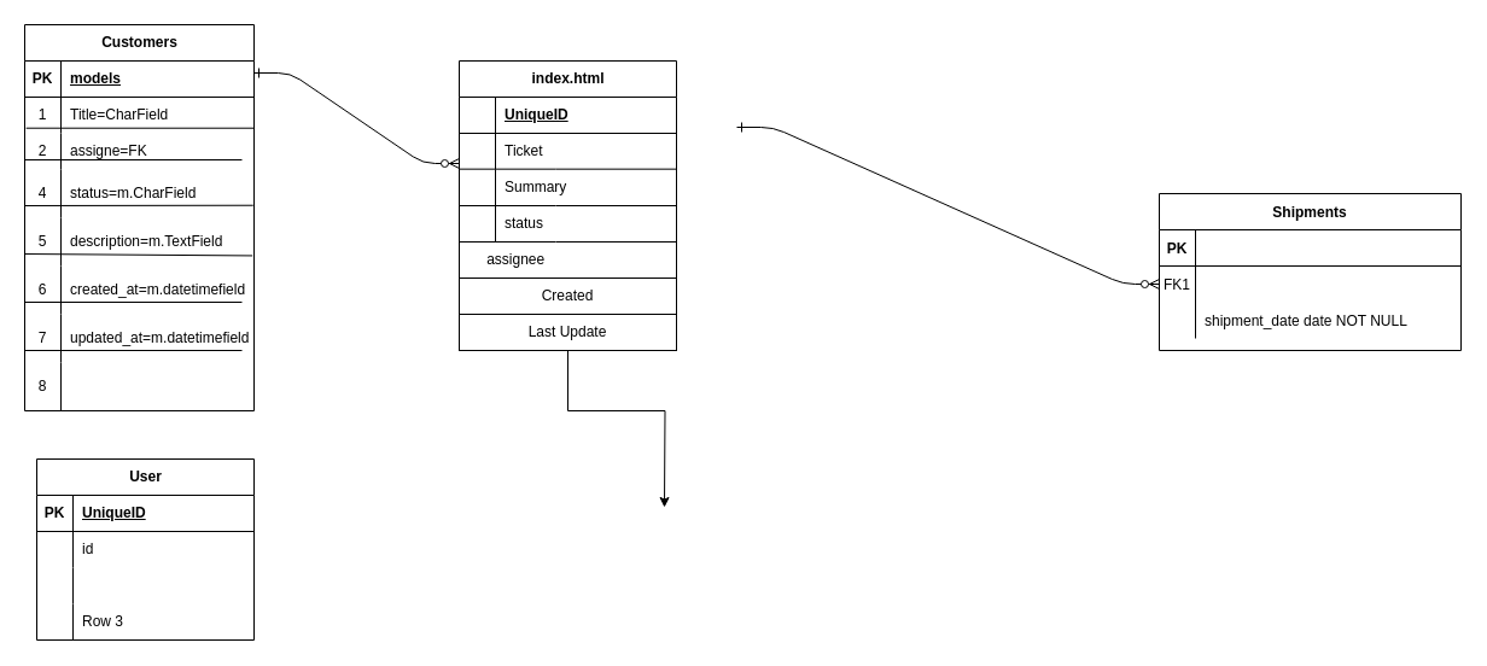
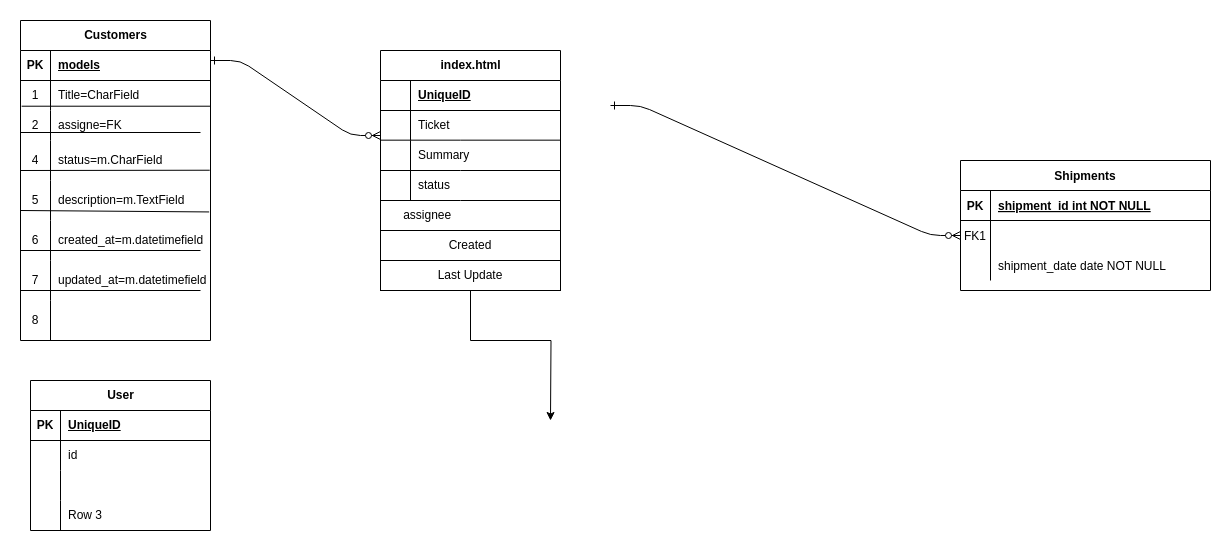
  <mxCell id="0" />
  <mxCell id="1" parent="0" />
  <mxCell id="2" value="" style="edgeStyle=entityRelationEdgeStyle;endArrow=ERzeroToMany;startArrow=ERone;endFill=1;startFill=0;" parent="1" edge="1"><mxGeometry width="100" height="100" relative="1" as="geometry"><mxPoint x="210" y="60" as="sourcePoint" /><mxPoint x="380" y="135" as="targetPoint" /></mxGeometry></mxCell>
  <mxCell id="3" value="" style="edgeStyle=entityRelationEdgeStyle;endArrow=ERzeroToMany;startArrow=ERone;endFill=1;startFill=0;" parent="1" target="8" edge="1"><mxGeometry width="100" height="100" relative="1" as="geometry"><mxPoint x="610" y="105" as="sourcePoint" /><mxPoint x="370" y="175" as="targetPoint" /></mxGeometry></mxCell>
  <mxCell id="4" value="Shipments" style="shape=table;startSize=30;container=1;collapsible=1;childLayout=tableLayout;fixedRows=1;rowLines=0;fontStyle=1;align=center;resizeLast=1;" parent="1" vertex="1"><mxGeometry x="960" y="160" width="250" height="130" as="geometry" /></mxCell>
  <mxCell id="5" value="" style="shape=partialRectangle;collapsible=0;dropTarget=0;pointerEvents=0;fillColor=none;points=[[0,0.5],[1,0.5]];portConstraint=eastwest;top=0;left=0;right=0;bottom=1;" parent="4" vertex="1"><mxGeometry y="30" width="250" height="30" as="geometry" /></mxCell>
  <mxCell id="6" value="PK" style="shape=partialRectangle;overflow=hidden;connectable=0;fillColor=none;top=0;left=0;bottom=0;right=0;fontStyle=1;" parent="5" vertex="1"><mxGeometry width="30" height="30" as="geometry"><mxRectangle width="30" height="30" as="alternateBounds" /></mxGeometry></mxCell>
+ <mxCell id="7" value="shipment_id int NOT NULL " style="shape=partialRectangle;overflow=hidden;connectable=0;fillColor=none;top=0;left=0;bottom=0;right=0;align=left;spacingLeft=6;fontStyle=5;" parent="5" vertex="1"><mxGeometry x="30" width="220" height="30" as="geometry"><mxRectangle width="220" height="30" as="alternateBounds" /></mxGeometry></mxCell>
  <mxCell id="8" value="" style="shape=partialRectangle;collapsible=0;dropTarget=0;pointerEvents=0;fillColor=none;points=[[0,0.5],[1,0.5]];portConstraint=eastwest;top=0;left=0;right=0;bottom=0;" parent="4" vertex="1"><mxGeometry y="60" width="250" height="30" as="geometry" /></mxCell>
  <mxCell id="9" value="FK1" style="shape=partialRectangle;overflow=hidden;connectable=0;fillColor=none;top=0;left=0;bottom=0;right=0;" parent="8" vertex="1"><mxGeometry width="30" height="30" as="geometry"><mxRectangle width="30" height="30" as="alternateBounds" /></mxGeometry></mxCell>
  <mxCell id="10" value="" style="shape=partialRectangle;collapsible=0;dropTarget=0;pointerEvents=0;fillColor=none;points=[[0,0.5],[1,0.5]];portConstraint=eastwest;top=0;left=0;right=0;bottom=0;" parent="4" vertex="1"><mxGeometry y="90" width="250" height="30" as="geometry" /></mxCell>
  <mxCell id="11" value="" style="shape=partialRectangle;overflow=hidden;connectable=0;fillColor=none;top=0;left=0;bottom=0;right=0;" parent="10" vertex="1"><mxGeometry width="30" height="30" as="geometry"><mxRectangle width="30" height="30" as="alternateBounds" /></mxGeometry></mxCell>
  <mxCell id="12" value="shipment_date date NOT NULL" style="shape=partialRectangle;overflow=hidden;connectable=0;fillColor=none;top=0;left=0;bottom=0;right=0;align=left;spacingLeft=6;" parent="10" vertex="1"><mxGeometry x="30" width="220" height="30" as="geometry"><mxRectangle width="220" height="30" as="alternateBounds" /></mxGeometry></mxCell>
  <mxCell id="13" value="Customers" style="shape=table;startSize=30;container=1;collapsible=1;childLayout=tableLayout;fixedRows=1;rowLines=0;fontStyle=1;align=center;resizeLast=1;html=1;" parent="1" vertex="1"><mxGeometry x="20" y="20" width="190" height="320" as="geometry" /></mxCell>
  <mxCell id="14" value="" style="shape=tableRow;horizontal=0;startSize=0;swimlaneHead=0;swimlaneBody=0;fillColor=none;collapsible=0;dropTarget=0;points=[[0,0.5],[1,0.5]];portConstraint=eastwest;top=0;left=0;right=0;bottom=1;" parent="13" vertex="1"><mxGeometry y="30" width="190" height="30" as="geometry" /></mxCell>
  <mxCell id="15" value="PK" style="shape=partialRectangle;connectable=0;fillColor=none;top=0;left=0;bottom=0;right=0;fontStyle=1;overflow=hidden;whiteSpace=wrap;html=1;" parent="14" vertex="1"><mxGeometry width="30" height="30" as="geometry"><mxRectangle width="30" height="30" as="alternateBounds" /></mxGeometry></mxCell>
  <mxCell id="16" value="models" style="shape=partialRectangle;connectable=0;fillColor=none;top=0;left=0;bottom=0;right=0;align=left;spacingLeft=6;fontStyle=5;overflow=hidden;whiteSpace=wrap;html=1;" parent="14" vertex="1"><mxGeometry x="30" width="160" height="30" as="geometry"><mxRectangle width="160" height="30" as="alternateBounds" /></mxGeometry></mxCell>
  <mxCell id="17" value="" style="shape=tableRow;horizontal=0;startSize=0;swimlaneHead=0;swimlaneBody=0;fillColor=none;collapsible=0;dropTarget=0;points=[[0,0.5],[1,0.5]];portConstraint=eastwest;top=0;left=0;right=0;bottom=0;" parent="13" vertex="1"><mxGeometry y="60" width="190" height="30" as="geometry" /></mxCell>
  <mxCell id="18" value="1" style="shape=partialRectangle;connectable=0;fillColor=none;top=0;left=0;bottom=0;right=0;editable=1;overflow=hidden;whiteSpace=wrap;html=1;" parent="17" vertex="1"><mxGeometry width="30" height="30" as="geometry"><mxRectangle width="30" height="30" as="alternateBounds" /></mxGeometry></mxCell>
  <mxCell id="19" value="Title=CharField" style="shape=partialRectangle;connectable=0;fillColor=none;top=0;left=0;bottom=0;right=0;align=left;spacingLeft=6;overflow=hidden;whiteSpace=wrap;html=1;" parent="17" vertex="1"><mxGeometry x="30" width="160" height="30" as="geometry"><mxRectangle width="160" height="30" as="alternateBounds" /></mxGeometry></mxCell>
  <mxCell id="20" value="" style="shape=tableRow;horizontal=0;startSize=0;swimlaneHead=0;swimlaneBody=0;fillColor=none;collapsible=0;dropTarget=0;points=[[0,0.5],[1,0.5]];portConstraint=eastwest;top=0;left=0;right=0;bottom=0;" parent="13" vertex="1"><mxGeometry y="90" width="190" height="30" as="geometry" /></mxCell>
  <mxCell id="21" value="2" style="shape=partialRectangle;connectable=0;fillColor=none;top=0;left=0;bottom=0;right=0;editable=1;overflow=hidden;whiteSpace=wrap;html=1;" parent="20" vertex="1"><mxGeometry width="30" height="30" as="geometry"><mxRectangle width="30" height="30" as="alternateBounds" /></mxGeometry></mxCell>
  <mxCell id="22" value="assigne=FK" style="shape=partialRectangle;connectable=0;fillColor=none;top=0;left=0;bottom=0;right=0;align=left;spacingLeft=6;overflow=hidden;whiteSpace=wrap;html=1;" parent="20" vertex="1"><mxGeometry x="30" width="160" height="30" as="geometry"><mxRectangle width="160" height="30" as="alternateBounds" /></mxGeometry></mxCell>
  <mxCell id="23" value="" style="shape=tableRow;horizontal=0;startSize=0;swimlaneHead=0;swimlaneBody=0;fillColor=none;collapsible=0;dropTarget=0;points=[[0,0.5],[1,0.5]];portConstraint=eastwest;top=0;left=0;right=0;bottom=0;" parent="13" vertex="1"><mxGeometry y="120" width="190" height="40" as="geometry" /></mxCell>
  <mxCell id="24" value="4" style="shape=partialRectangle;connectable=0;fillColor=none;top=0;left=0;bottom=0;right=0;editable=1;overflow=hidden;whiteSpace=wrap;html=1;" parent="23" vertex="1"><mxGeometry width="30" height="40" as="geometry"><mxRectangle width="30" height="40" as="alternateBounds" /></mxGeometry></mxCell>
  <mxCell id="25" value="status=m.CharField" style="shape=partialRectangle;connectable=0;fillColor=none;top=0;left=0;bottom=0;right=0;align=left;spacingLeft=6;overflow=hidden;whiteSpace=wrap;html=1;" parent="23" vertex="1"><mxGeometry x="30" width="160" height="40" as="geometry"><mxRectangle width="160" height="40" as="alternateBounds" /></mxGeometry></mxCell>
  <mxCell id="26" value="" style="shape=tableRow;horizontal=0;startSize=0;swimlaneHead=0;swimlaneBody=0;fillColor=none;collapsible=0;dropTarget=0;points=[[0,0.5],[1,0.5]];portConstraint=eastwest;top=0;left=0;right=0;bottom=0;" parent="13" vertex="1"><mxGeometry y="160" width="190" height="40" as="geometry" /></mxCell>
  <mxCell id="27" value="5" style="shape=partialRectangle;connectable=0;fillColor=none;top=0;left=0;bottom=0;right=0;editable=1;overflow=hidden;whiteSpace=wrap;html=1;" parent="26" vertex="1"><mxGeometry width="30" height="40" as="geometry"><mxRectangle width="30" height="40" as="alternateBounds" /></mxGeometry></mxCell>
  <mxCell id="28" value="description=m.TextField" style="shape=partialRectangle;connectable=0;fillColor=none;top=0;left=0;bottom=0;right=0;align=left;spacingLeft=6;overflow=hidden;whiteSpace=wrap;html=1;" parent="26" vertex="1"><mxGeometry x="30" width="160" height="40" as="geometry"><mxRectangle width="160" height="40" as="alternateBounds" /></mxGeometry></mxCell>
  <mxCell id="29" value="" style="shape=tableRow;horizontal=0;startSize=0;swimlaneHead=0;swimlaneBody=0;fillColor=none;collapsible=0;dropTarget=0;points=[[0,0.5],[1,0.5]];portConstraint=eastwest;top=0;left=0;right=0;bottom=0;" parent="13" vertex="1"><mxGeometry y="200" width="190" height="40" as="geometry" /></mxCell>
  <mxCell id="30" value="6" style="shape=partialRectangle;connectable=0;fillColor=none;top=0;left=0;bottom=0;right=0;editable=1;overflow=hidden;whiteSpace=wrap;html=1;" parent="29" vertex="1"><mxGeometry width="30" height="40" as="geometry"><mxRectangle width="30" height="40" as="alternateBounds" /></mxGeometry></mxCell>
  <mxCell id="31" value="created_at=m.datetimefield" style="shape=partialRectangle;connectable=0;fillColor=none;top=0;left=0;bottom=0;right=0;align=left;spacingLeft=6;overflow=hidden;whiteSpace=wrap;html=1;" parent="29" vertex="1"><mxGeometry x="30" width="160" height="40" as="geometry"><mxRectangle width="160" height="40" as="alternateBounds" /></mxGeometry></mxCell>
  <mxCell id="32" value="" style="shape=tableRow;horizontal=0;startSize=0;swimlaneHead=0;swimlaneBody=0;fillColor=none;collapsible=0;dropTarget=0;points=[[0,0.5],[1,0.5]];portConstraint=eastwest;top=0;left=0;right=0;bottom=0;" parent="13" vertex="1"><mxGeometry y="240" width="190" height="40" as="geometry" /></mxCell>
  <mxCell id="33" value="7" style="shape=partialRectangle;connectable=0;fillColor=none;top=0;left=0;bottom=0;right=0;editable=1;overflow=hidden;whiteSpace=wrap;html=1;" parent="32" vertex="1"><mxGeometry width="30" height="40" as="geometry"><mxRectangle width="30" height="40" as="alternateBounds" /></mxGeometry></mxCell>
  <mxCell id="34" value="updated_at=m.datetimefield" style="shape=partialRectangle;connectable=0;fillColor=none;top=0;left=0;bottom=0;right=0;align=left;spacingLeft=6;overflow=hidden;whiteSpace=wrap;html=1;" parent="32" vertex="1"><mxGeometry x="30" width="160" height="40" as="geometry"><mxRectangle width="160" height="40" as="alternateBounds" /></mxGeometry></mxCell>
  <mxCell id="35" value="" style="shape=tableRow;horizontal=0;startSize=0;swimlaneHead=0;swimlaneBody=0;fillColor=none;collapsible=0;dropTarget=0;points=[[0,0.5],[1,0.5]];portConstraint=eastwest;top=0;left=0;right=0;bottom=0;" parent="13" vertex="1"><mxGeometry y="280" width="190" height="40" as="geometry" /></mxCell>
  <mxCell id="36" value="8" style="shape=partialRectangle;connectable=0;fillColor=none;top=0;left=0;bottom=0;right=0;editable=1;overflow=hidden;whiteSpace=wrap;html=1;" parent="35" vertex="1"><mxGeometry width="30" height="40" as="geometry"><mxRectangle width="30" height="40" as="alternateBounds" /></mxGeometry></mxCell>
  <mxCell id="37" value="" style="shape=partialRectangle;connectable=0;fillColor=none;top=0;left=0;bottom=0;right=0;align=left;spacingLeft=6;overflow=hidden;whiteSpace=wrap;html=1;" parent="35" vertex="1"><mxGeometry x="30" width="160" height="40" as="geometry"><mxRectangle width="160" height="40" as="alternateBounds" /></mxGeometry></mxCell>
  <mxCell id="38" value="" style="endArrow=none;html=1;rounded=0;exitX=0.006;exitY=-0.143;exitDx=0;exitDy=0;exitPerimeter=0;entryX=0.999;entryY=0.857;entryDx=0;entryDy=0;entryPerimeter=0;" parent="13" source="20" target="17" edge="1"><mxGeometry relative="1" as="geometry"><mxPoint x="30" y="70" as="sourcePoint" /><mxPoint x="180" y="82" as="targetPoint" /><Array as="points" /></mxGeometry></mxCell>
  <mxCell id="39" value="" style="endArrow=none;html=1;rounded=0;exitX=0.017;exitY=0.733;exitDx=0;exitDy=0;exitPerimeter=0;" parent="1" edge="1"><mxGeometry relative="1" as="geometry"><mxPoint x="20" y="132" as="sourcePoint" /><mxPoint x="200" y="132" as="targetPoint" /></mxGeometry></mxCell>
  <mxCell id="40" value="" style="endArrow=none;html=1;rounded=0;entryX=0.996;entryY=0.743;entryDx=0;entryDy=0;entryPerimeter=0;" parent="1" target="23" edge="1"><mxGeometry relative="1" as="geometry"><mxPoint x="20" y="170" as="sourcePoint" /><mxPoint x="180" y="170" as="targetPoint" /></mxGeometry></mxCell>
  <mxCell id="41" value="" style="endArrow=none;html=1;rounded=0;entryX=0.993;entryY=0.786;entryDx=0;entryDy=0;entryPerimeter=0;" parent="1" target="26" edge="1"><mxGeometry relative="1" as="geometry"><mxPoint x="20" y="210" as="sourcePoint" /><mxPoint x="190" y="210" as="targetPoint" /></mxGeometry></mxCell>
  <mxCell id="42" value="" style="endArrow=none;html=1;rounded=0;" parent="1" edge="1"><mxGeometry relative="1" as="geometry"><mxPoint x="20" y="250" as="sourcePoint" /><mxPoint x="200" y="250" as="targetPoint" /></mxGeometry></mxCell>
  <mxCell id="43" value="" style="endArrow=none;html=1;rounded=0;" parent="1" edge="1"><mxGeometry relative="1" as="geometry"><mxPoint x="20" y="290" as="sourcePoint" /><mxPoint x="200" y="290" as="targetPoint" /></mxGeometry></mxCell>
  <mxCell id="44" style="edgeStyle=orthogonalEdgeStyle;rounded=0;orthogonalLoop=1;jettySize=auto;html=1;" parent="1" source="64" edge="1"><mxGeometry relative="1" as="geometry"><mxPoint x="550" y="420" as="targetPoint" /></mxGeometry></mxCell>
  <mxCell id="45" value="index.html" style="shape=table;startSize=30;container=1;collapsible=1;childLayout=tableLayout;fixedRows=1;rowLines=0;fontStyle=1;align=center;resizeLast=1;html=1;" parent="1" vertex="1"><mxGeometry x="380" y="50" width="180.0" height="180" as="geometry" /></mxCell>
  <mxCell id="46" value="" style="shape=tableRow;horizontal=0;startSize=0;swimlaneHead=0;swimlaneBody=0;fillColor=none;collapsible=0;dropTarget=0;points=[[0,0.5],[1,0.5]];portConstraint=eastwest;top=0;left=0;right=0;bottom=1;" parent="45" vertex="1"><mxGeometry y="30" width="180.0" height="30" as="geometry" /></mxCell>
  <mxCell id="47" value="" style="shape=partialRectangle;connectable=0;fillColor=none;top=0;left=0;bottom=0;right=0;fontStyle=1;overflow=hidden;whiteSpace=wrap;html=1;" parent="46" vertex="1"><mxGeometry width="30" height="30" as="geometry"><mxRectangle width="30" height="30" as="alternateBounds" /></mxGeometry></mxCell>
  <mxCell id="48" value="UniqueID" style="shape=partialRectangle;connectable=0;fillColor=none;top=0;left=0;bottom=0;right=0;align=left;spacingLeft=6;fontStyle=5;overflow=hidden;whiteSpace=wrap;html=1;" parent="46" vertex="1"><mxGeometry x="30" width="150.0" height="30" as="geometry"><mxRectangle width="150.0" height="30" as="alternateBounds" /></mxGeometry></mxCell>
  <mxCell id="49" value="" style="shape=tableRow;horizontal=0;startSize=0;swimlaneHead=0;swimlaneBody=0;fillColor=none;collapsible=0;dropTarget=0;points=[[0,0.5],[1,0.5]];portConstraint=eastwest;top=0;left=0;right=0;bottom=0;" parent="45" vertex="1"><mxGeometry y="60" width="180.0" height="30" as="geometry" /></mxCell>
  <mxCell id="50" value="" style="shape=partialRectangle;connectable=0;fillColor=none;top=0;left=0;bottom=0;right=0;editable=1;overflow=hidden;whiteSpace=wrap;html=1;" parent="49" vertex="1"><mxGeometry width="30" height="30" as="geometry"><mxRectangle width="30" height="30" as="alternateBounds" /></mxGeometry></mxCell>
  <mxCell id="51" value="Ticket" style="shape=partialRectangle;connectable=0;fillColor=none;top=0;left=0;bottom=0;right=0;align=left;spacingLeft=6;overflow=hidden;whiteSpace=wrap;html=1;" parent="49" vertex="1"><mxGeometry x="30" width="150.0" height="30" as="geometry"><mxRectangle width="150.0" height="30" as="alternateBounds" /></mxGeometry></mxCell>
  <mxCell id="52" value="" style="shape=tableRow;horizontal=0;startSize=0;swimlaneHead=0;swimlaneBody=0;fillColor=none;collapsible=0;dropTarget=0;points=[[0,0.5],[1,0.5]];portConstraint=eastwest;top=0;left=0;right=0;bottom=0;" parent="45" vertex="1"><mxGeometry y="90" width="180.0" height="30" as="geometry" /></mxCell>
  <mxCell id="53" value="" style="shape=partialRectangle;connectable=0;fillColor=none;top=0;left=0;bottom=0;right=0;editable=1;overflow=hidden;whiteSpace=wrap;html=1;" parent="52" vertex="1"><mxGeometry width="30" height="30" as="geometry"><mxRectangle width="30" height="30" as="alternateBounds" /></mxGeometry></mxCell>
  <mxCell id="54" value="Summary&lt;span style=&quot;white-space: pre;&quot;&gt; &lt;/span&gt;" style="shape=partialRectangle;connectable=0;fillColor=none;top=0;left=0;bottom=0;right=0;align=left;spacingLeft=6;overflow=hidden;whiteSpace=wrap;html=1;" parent="52" vertex="1"><mxGeometry x="30" width="150.0" height="30" as="geometry"><mxRectangle width="150.0" height="30" as="alternateBounds" /></mxGeometry></mxCell>
  <mxCell id="55" value="" style="shape=tableRow;horizontal=0;startSize=0;swimlaneHead=0;swimlaneBody=0;fillColor=none;collapsible=0;dropTarget=0;points=[[0,0.5],[1,0.5]];portConstraint=eastwest;top=0;left=0;right=0;bottom=0;" parent="45" vertex="1"><mxGeometry y="120" width="180.0" height="30" as="geometry" /></mxCell>
  <mxCell id="56" value="" style="shape=partialRectangle;connectable=0;fillColor=none;top=0;left=0;bottom=0;right=0;editable=1;overflow=hidden;whiteSpace=wrap;html=1;" parent="55" vertex="1"><mxGeometry width="30" height="30" as="geometry"><mxRectangle width="30" height="30" as="alternateBounds" /></mxGeometry></mxCell>
  <mxCell id="57" value="status" style="shape=partialRectangle;connectable=0;fillColor=none;top=0;left=0;bottom=0;right=0;align=left;spacingLeft=6;overflow=hidden;whiteSpace=wrap;html=1;" parent="55" vertex="1"><mxGeometry x="30" width="150.0" height="30" as="geometry"><mxRectangle width="150.0" height="30" as="alternateBounds" /></mxGeometry></mxCell>
  <mxCell id="58" value="" style="edgeStyle=orthogonalEdgeStyle;rounded=0;orthogonalLoop=1;jettySize=auto;html=1;" parent="1" source="59" target="64" edge="1"><mxGeometry relative="1" as="geometry" /></mxCell>
  <mxCell id="59" value="&lt;span style=&quot;white-space: pre;&quot;&gt; &lt;/span&gt;assignee" style="text;html=1;align=center;verticalAlign=middle;resizable=0;points=[];autosize=1;strokeColor=none;fillColor=none;" parent="1" vertex="1"><mxGeometry x="375" y="200" width="100" height="30" as="geometry" /></mxCell>
  <mxCell id="60" value="" style="endArrow=none;html=1;rounded=0;" parent="1" edge="1"><mxGeometry relative="1" as="geometry"><mxPoint x="380" y="200" as="sourcePoint" /><mxPoint x="560" y="200" as="targetPoint" /><Array as="points"><mxPoint x="460" y="200" /></Array></mxGeometry></mxCell>
  <mxCell id="61" value="" style="endArrow=none;html=1;rounded=0;" parent="1" edge="1"><mxGeometry relative="1" as="geometry"><mxPoint x="380" y="170" as="sourcePoint" /><mxPoint x="560" y="170" as="targetPoint" /><Array as="points"><mxPoint x="460" y="170" /></Array></mxGeometry></mxCell>
  <mxCell id="62" value="" style="endArrow=none;html=1;rounded=0;" parent="1" edge="1"><mxGeometry relative="1" as="geometry"><mxPoint x="380" y="139.66" as="sourcePoint" /><mxPoint x="560" y="139.66" as="targetPoint" /><Array as="points"><mxPoint x="460" y="139.66" /></Array></mxGeometry></mxCell>
  <mxCell id="63" value="" style="endArrow=none;html=1;rounded=0;exitX=0;exitY=0.5;exitDx=0;exitDy=0;" parent="1" source="64" edge="1"><mxGeometry relative="1" as="geometry"><mxPoint x="400" y="259.66" as="sourcePoint" /><mxPoint x="560" y="259.66" as="targetPoint" /><Array as="points"><mxPoint x="440" y="259.66" /></Array></mxGeometry></mxCell>
  <mxCell id="64" value="Created&lt;br&gt;" style="whiteSpace=wrap;html=1;" parent="1" vertex="1"><mxGeometry x="380" y="230" width="180" height="30" as="geometry" /></mxCell>
  <mxCell id="65" value="Last Update" style="whiteSpace=wrap;html=1;" parent="1" vertex="1"><mxGeometry x="380" y="260" width="180" height="30" as="geometry" /></mxCell>
  <mxCell id="66" value="User" style="shape=table;startSize=30;container=1;collapsible=1;childLayout=tableLayout;fixedRows=1;rowLines=0;fontStyle=1;align=center;resizeLast=1;html=1;" vertex="1" parent="1"><mxGeometry x="30" y="380" width="180" height="150" as="geometry" /></mxCell>
  <mxCell id="67" value="" style="shape=tableRow;horizontal=0;startSize=0;swimlaneHead=0;swimlaneBody=0;fillColor=none;collapsible=0;dropTarget=0;points=[[0,0.5],[1,0.5]];portConstraint=eastwest;top=0;left=0;right=0;bottom=1;" vertex="1" parent="66"><mxGeometry y="30" width="180" height="30" as="geometry" /></mxCell>
  <mxCell id="68" value="PK" style="shape=partialRectangle;connectable=0;fillColor=none;top=0;left=0;bottom=0;right=0;fontStyle=1;overflow=hidden;whiteSpace=wrap;html=1;" vertex="1" parent="67"><mxGeometry width="30" height="30" as="geometry"><mxRectangle width="30" height="30" as="alternateBounds" /></mxGeometry></mxCell>
  <mxCell id="69" value="UniqueID" style="shape=partialRectangle;connectable=0;fillColor=none;top=0;left=0;bottom=0;right=0;align=left;spacingLeft=6;fontStyle=5;overflow=hidden;whiteSpace=wrap;html=1;" vertex="1" parent="67"><mxGeometry x="30" width="150" height="30" as="geometry"><mxRectangle width="150" height="30" as="alternateBounds" /></mxGeometry></mxCell>
  <mxCell id="70" value="" style="shape=tableRow;horizontal=0;startSize=0;swimlaneHead=0;swimlaneBody=0;fillColor=none;collapsible=0;dropTarget=0;points=[[0,0.5],[1,0.5]];portConstraint=eastwest;top=0;left=0;right=0;bottom=0;" vertex="1" parent="66"><mxGeometry y="60" width="180" height="30" as="geometry" /></mxCell>
  <mxCell id="71" value="" style="shape=partialRectangle;connectable=0;fillColor=none;top=0;left=0;bottom=0;right=0;editable=1;overflow=hidden;whiteSpace=wrap;html=1;" vertex="1" parent="70"><mxGeometry width="30" height="30" as="geometry"><mxRectangle width="30" height="30" as="alternateBounds" /></mxGeometry></mxCell>
  <mxCell id="72" value="id" style="shape=partialRectangle;connectable=0;fillColor=none;top=0;left=0;bottom=0;right=0;align=left;spacingLeft=6;overflow=hidden;whiteSpace=wrap;html=1;" vertex="1" parent="70"><mxGeometry x="30" width="150" height="30" as="geometry"><mxRectangle width="150" height="30" as="alternateBounds" /></mxGeometry></mxCell>
  <mxCell id="73" value="" style="shape=tableRow;horizontal=0;startSize=0;swimlaneHead=0;swimlaneBody=0;fillColor=none;collapsible=0;dropTarget=0;points=[[0,0.5],[1,0.5]];portConstraint=eastwest;top=0;left=0;right=0;bottom=0;" vertex="1" parent="66"><mxGeometry y="90" width="180" height="30" as="geometry" /></mxCell>
  <mxCell id="74" value="" style="shape=partialRectangle;connectable=0;fillColor=none;top=0;left=0;bottom=0;right=0;editable=1;overflow=hidden;whiteSpace=wrap;html=1;" vertex="1" parent="73"><mxGeometry width="30" height="30" as="geometry"><mxRectangle width="30" height="30" as="alternateBounds" /></mxGeometry></mxCell>
  <mxCell id="75" value="" style="shape=partialRectangle;connectable=0;fillColor=none;top=0;left=0;bottom=0;right=0;align=left;spacingLeft=6;overflow=hidden;whiteSpace=wrap;html=1;" vertex="1" parent="73"><mxGeometry x="30" width="150" height="30" as="geometry"><mxRectangle width="150" height="30" as="alternateBounds" /></mxGeometry></mxCell>
  <mxCell id="76" value="" style="shape=tableRow;horizontal=0;startSize=0;swimlaneHead=0;swimlaneBody=0;fillColor=none;collapsible=0;dropTarget=0;points=[[0,0.5],[1,0.5]];portConstraint=eastwest;top=0;left=0;right=0;bottom=0;" vertex="1" parent="66"><mxGeometry y="120" width="180" height="30" as="geometry" /></mxCell>
  <mxCell id="77" value="" style="shape=partialRectangle;connectable=0;fillColor=none;top=0;left=0;bottom=0;right=0;editable=1;overflow=hidden;whiteSpace=wrap;html=1;" vertex="1" parent="76"><mxGeometry width="30" height="30" as="geometry"><mxRectangle width="30" height="30" as="alternateBounds" /></mxGeometry></mxCell>
  <mxCell id="78" value="Row 3" style="shape=partialRectangle;connectable=0;fillColor=none;top=0;left=0;bottom=0;right=0;align=left;spacingLeft=6;overflow=hidden;whiteSpace=wrap;html=1;" vertex="1" parent="76"><mxGeometry x="30" width="150" height="30" as="geometry"><mxRectangle width="150" height="30" as="alternateBounds" /></mxGeometry></mxCell>
